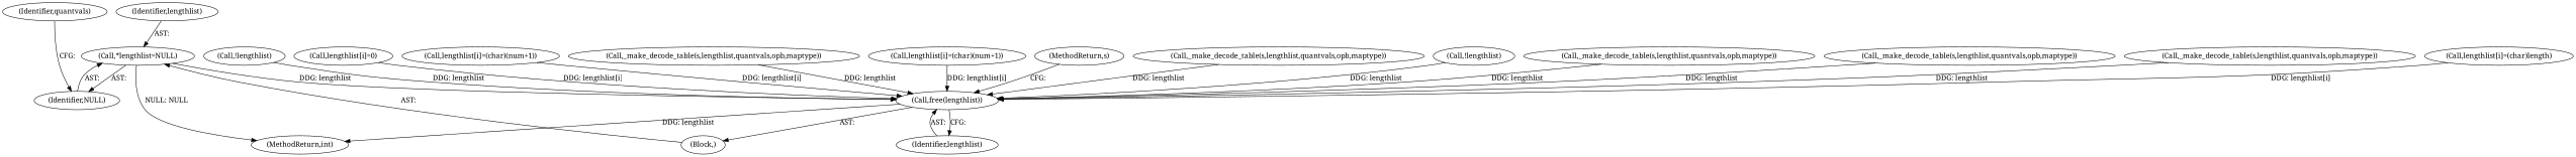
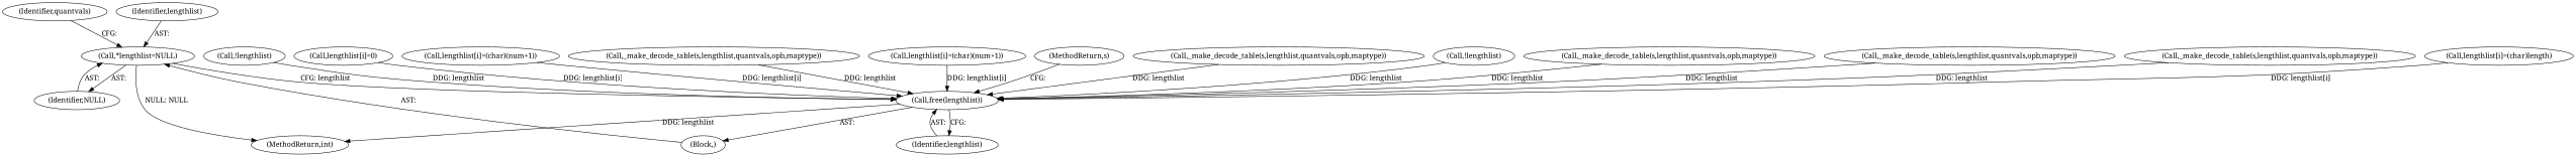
  digraph {
    fontname="Noto Serif"
    node [fontname="Noto Serif"]
    edge [fontname="Noto Serif"]
    n1 [label="(Call,*lengthlist=NULL)"]
    n2 [label="(Call,free(lengthlist))"]
    n3 [label="(MethodReturn,int)"]
    n4 [label="(Identifier,NULL)"]
    n5 [label="(Block,)"]
    n6 [label="(Identifier,lengthlist)"]
    n7 [label="(Call,!lengthlist)"]
    n8 [label="(Call,lengthlist[i]=0)"]
    n9 [label="(Call,lengthlist[i]=(char)(num+1))"]
    n10 [label="(Call,_make_decode_table(s,lengthlist,quantvals,opb,maptype))"]
    n11 [label="(Call,lengthlist[i]=(char)(num+1))"]
    n12 [label="(MethodReturn,s)"]
    n13 [label="(Call,_make_decode_table(s,lengthlist,quantvals,opb,maptype))"]
    n14 [label="(Call,!lengthlist)"]
    n15 [label="(Call,_make_decode_table(s,lengthlist,quantvals,opb,maptype))"]
    n16 [label="(Call,_make_decode_table(s,lengthlist,quantvals,opb,maptype))"]
    n17 [label="(Identifier,quantvals)"]
    n18 [label="(Call,_make_decode_table(s,lengthlist,quantvals,opb,maptype))"]
    n19 [label="(Identifier,lengthlist)"]
    n20 [label="(Call,lengthlist[i]=(char)length)"]
-   n1 -> n2 [label="DDG: lengthlist"]
+   n1 -> n2 [label="CFG: lengthlist"]
    n1 -> n3 [label="NULL: NULL"]
    n1 -> n4 [label="AST: "]
    n2 -> n3 [label="DDG: lengthlist"]
    n2 -> n5 [label="AST: "]
    n2 -> n6 [label="CFG: "]
    n4 -> n1 [label="AST: "]
    n5 -> n1 [label="AST: "]
    n6 -> n2 [label="AST: "]
    n7 -> n2 [label="DDG: lengthlist"]
    n8 -> n2 [label="DDG: lengthlist[i]"]
    n9 -> n2 [label="DDG: lengthlist[i]"]
    n10 -> n2 [label="DDG: lengthlist"]
    n11 -> n2 [label="DDG: lengthlist[i]"]
    n12 -> n2 [label="CFG: "]
    n13 -> n2 [label="DDG: lengthlist"]
    n14 -> n2 [label="DDG: lengthlist"]
    n15 -> n2 [label="DDG: lengthlist"]
    n16 -> n2 [label="DDG: lengthlist"]
-   n17 -> n4 [label="CFG: "]
+   n17 -> n1 [label="CFG: "]
    n18 -> n2 [label="DDG: lengthlist"]
    n19 -> n1 [label="AST: "]
    n20 -> n2 [label="DDG: lengthlist[i]"]
  }
